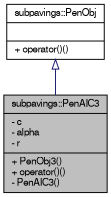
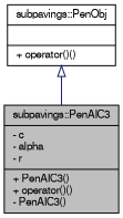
  digraph {
    node [color=black fontname=FreeSans fontsize=10 shape=record style=filled]
-   n1 [fillcolor=grey75 fontcolor=black height=0.2 label="{subpavings::PenAIC3\n|- c\l- alpha\l- r\l|+ PenObj3()\l+ operator()()\l- PenAIC3()\l}" width=0.4]
+   n1 [fillcolor=grey75 fontcolor=black height=0.2 label="{subpavings::PenAIC3\n|- c\l- alpha\l- r\l|+ PenAIC3()\l+ operator()()\l- PenAIC3()\l}" width=0.4]
    n2 [fillcolor=white height=0.2 label="{subpavings::PenObj\n||+ operator()()\l}" width=0.4]
    n2 -> n1 [arrowtail=onormal color=midnightblue dir=back fontname=FreeSans fontsize=10 labelfontname=FreeSans labelfontsize=10 style=solid]
  }
